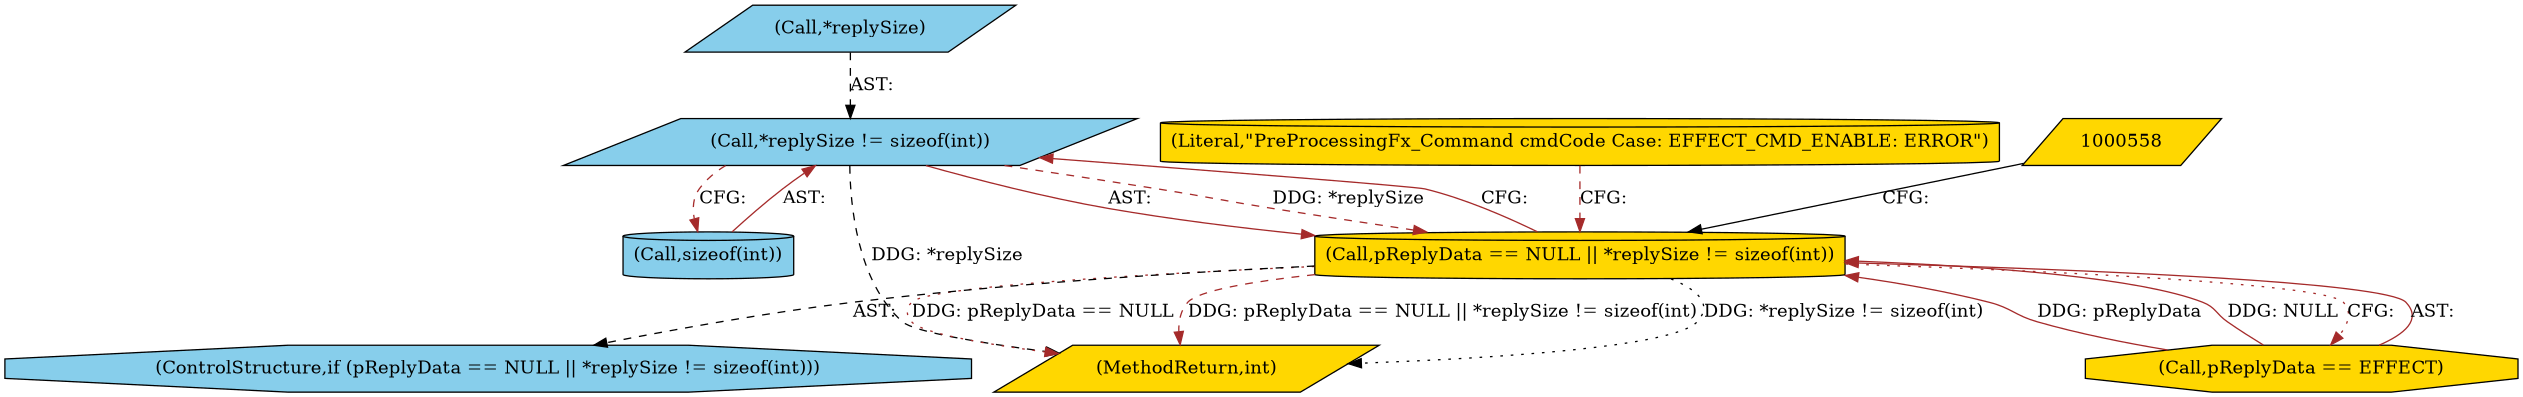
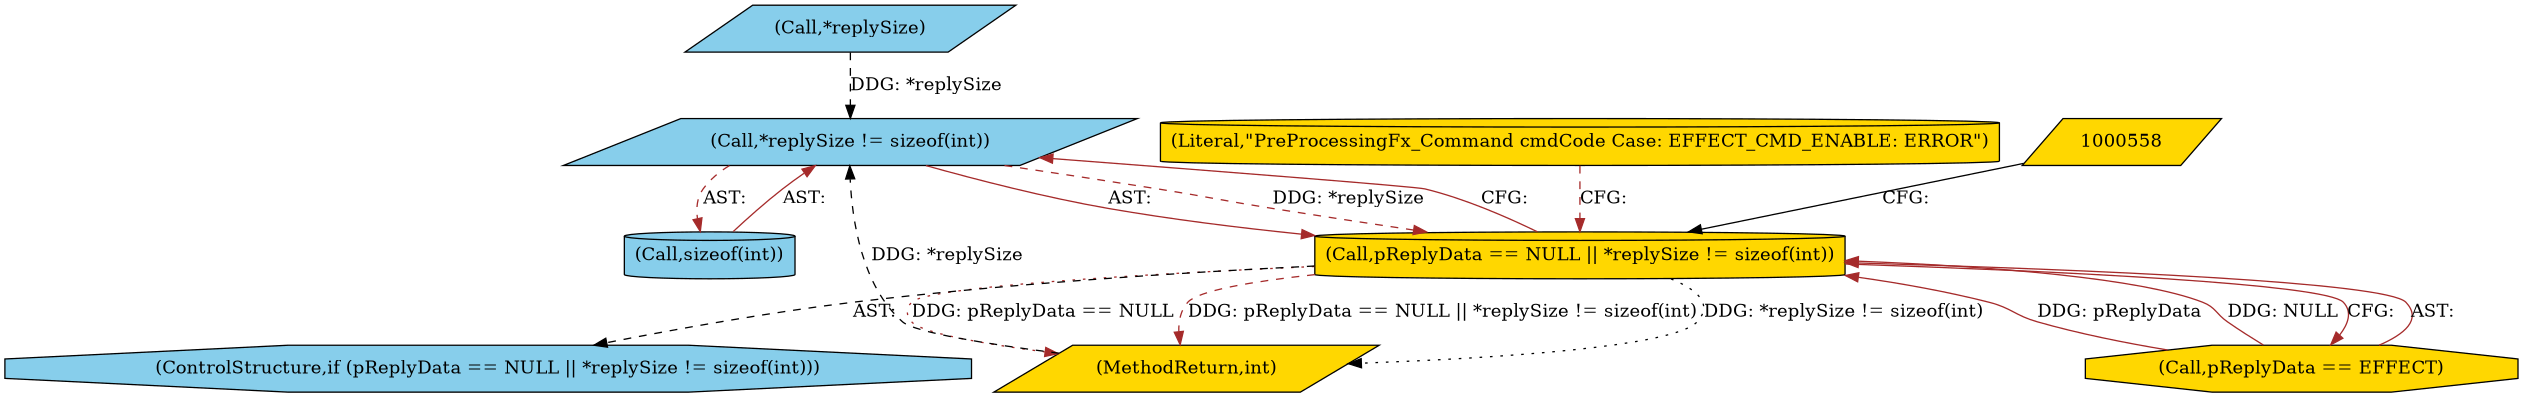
  digraph {
    node [fillcolor=gold shape=parallelogram style=filled]
    edge [color=brown style=solid]
    n1 [fillcolor=skyblue label="(Call,*replySize != sizeof(int))"]
    n2 [label="(Call,pReplyData == NULL || *replySize != sizeof(int))" shape=cylinder]
    n3 [fillcolor=skyblue label="(Call,sizeof(int))" shape=cylinder]
    n4 [label="(MethodReturn,int)"]
    n5 [fillcolor=skyblue label="(ControlStructure,if (pReplyData == NULL || *replySize != sizeof(int)))" shape=octagon]
    n6 [label="(Call,pReplyData == EFFECT)" shape=octagon]
    n7 [label="(Literal,\"PreProcessingFx_Command cmdCode Case: EFFECT_CMD_ENABLE: ERROR\")" shape=cylinder]
    n8 [fillcolor=skyblue label="(Call,*replySize)"]
    1000558
    n1 -> n2 [label="AST: "]
    n1 -> n2 [label="DDG: *replySize" style=dashed]
-   n1 -> n3 [label="CFG: " style=dashed]
-   n1 -> n4 [color=black label="DDG: *replySize" style=dashed]
+   n1 -> n3 [label="AST: " style=dashed]
+   n4 -> n1 [color=black label="DDG: *replySize" style=dashed]
    n2 -> n1 [label="CFG: "]
    n2 -> n4 [label="DDG: pReplyData == NULL || *replySize != sizeof(int)" style=dashed]
    n2 -> n4 [color=black label="DDG: *replySize != sizeof(int)" style=dotted]
    n2 -> n4 [label="DDG: pReplyData == NULL" style=dotted]
    n2 -> n5 [color=black label="AST: " style=dashed]
-   n2 -> n6 [label="CFG: " style=dotted]
+   n2 -> n6 [label="CFG: "]
    n3 -> n1 [label="AST: "]
    n6 -> n2 [label="AST: "]
    n6 -> n2 [label="DDG: pReplyData"]
    n6 -> n2 [label="DDG: NULL"]
    n7 -> n2 [label="CFG: " style=dashed]
-   n8 -> n1 [color=black label="AST: " style=dashed]
+   n8 -> n1 [color=black label="DDG: *replySize" style=dashed]
    1000558 -> n2 [color=black label="CFG: "]
  }
